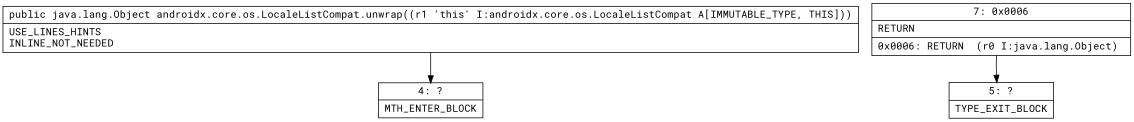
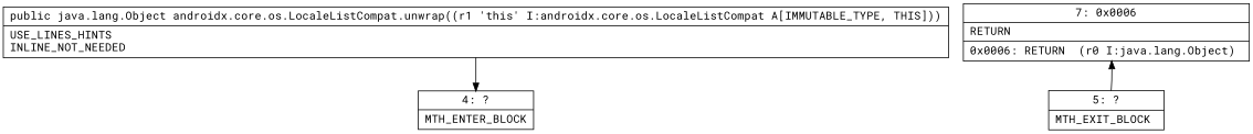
  digraph {
    fontname="Roboto Mono"
    node [fontname="Roboto Mono" shape=record]
    edge [fontname="Roboto Mono"]
    n1 [label="{4\:\ ?|MTH_ENTER_BLOCK\l}"]
    n2 [label="{7\:\ 0x0006|RETURN\l|0x0006: RETURN  (r0 I:java.lang.Object) \l}"]
-   n3 [label="{5\:\ ?|TYPE_EXIT_BLOCK\l}"]
+   n3 [label="{5\:\ ?|MTH_EXIT_BLOCK\l}"]
    n4 [label="{public java.lang.Object androidx.core.os.LocaleListCompat.unwrap((r1 'this' I:androidx.core.os.LocaleListCompat A[IMMUTABLE_TYPE, THIS]))  | USE_LINES_HINTS\lINLINE_NOT_NEEDED\l}"]
-   n2 -> n3
+   n3 -> n2
    n4 -> n1
  }
